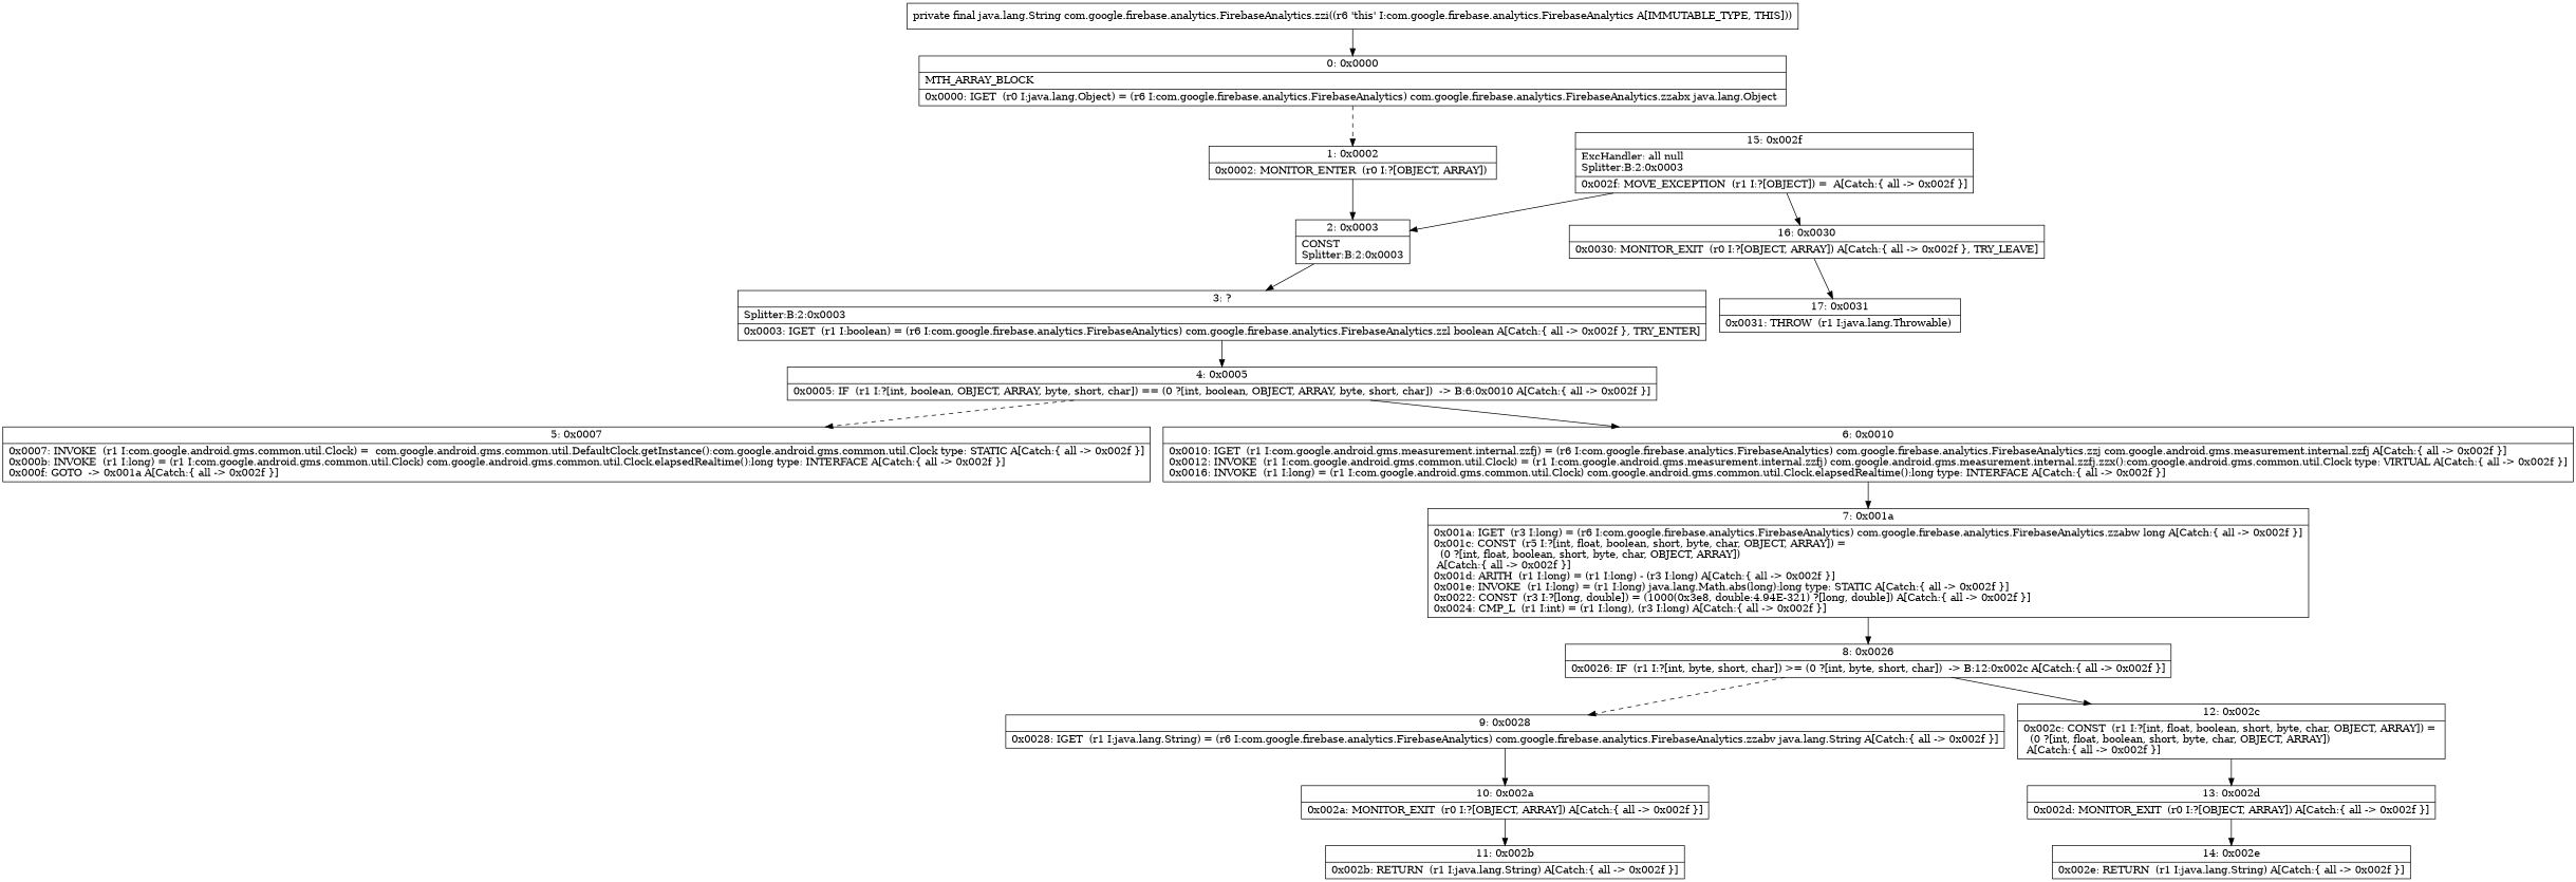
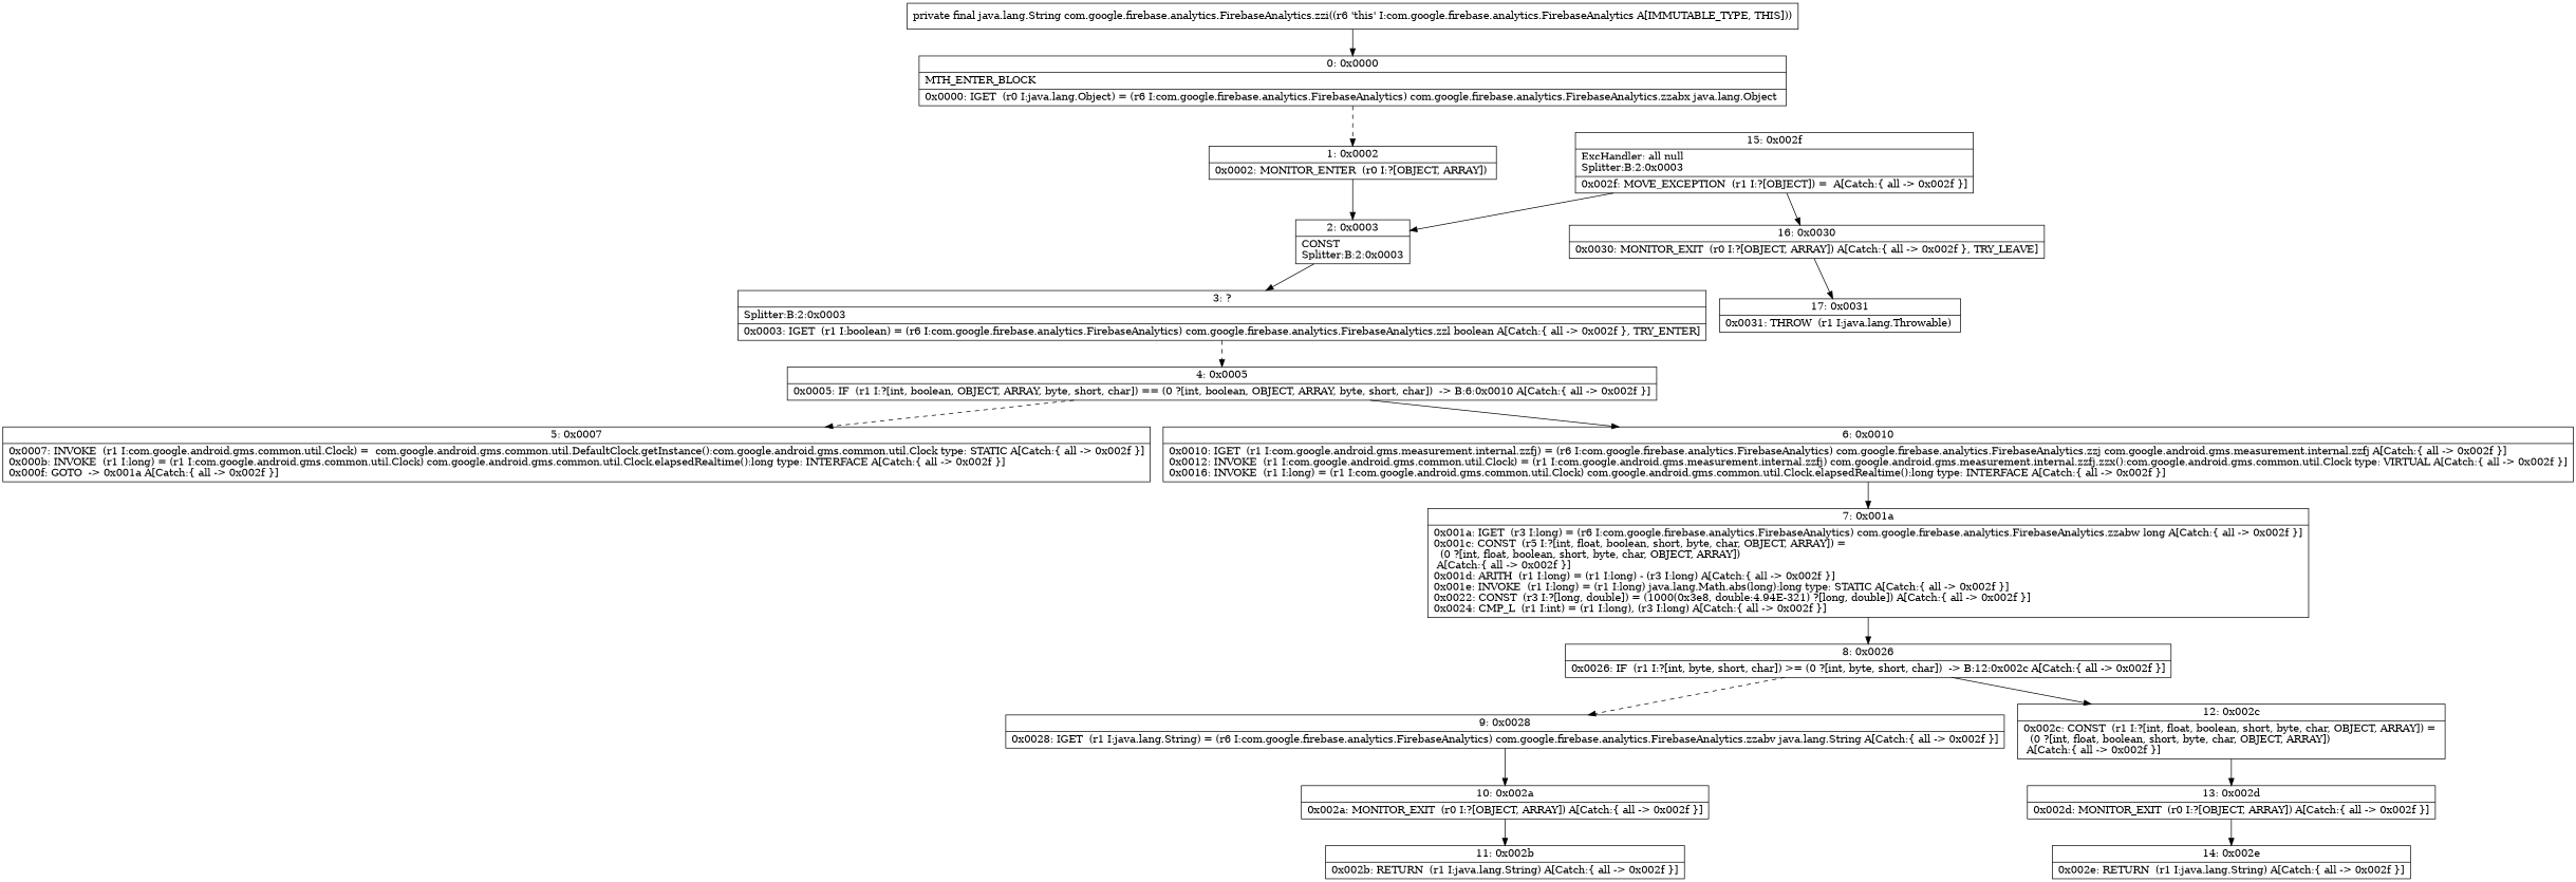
  digraph {
    node [shape=record]
-   n1 [label="{0\:\ 0x0000|MTH_ARRAY_BLOCK\l|0x0000: IGET  (r0 I:java.lang.Object) = (r6 I:com.google.firebase.analytics.FirebaseAnalytics) com.google.firebase.analytics.FirebaseAnalytics.zzabx java.lang.Object \l}"]
+   n1 [label="{0\:\ 0x0000|MTH_ENTER_BLOCK\l|0x0000: IGET  (r0 I:java.lang.Object) = (r6 I:com.google.firebase.analytics.FirebaseAnalytics) com.google.firebase.analytics.FirebaseAnalytics.zzabx java.lang.Object \l}"]
    n2 [label="{1\:\ 0x0002|0x0002: MONITOR_ENTER  (r0 I:?[OBJECT, ARRAY]) \l}"]
    n3 [label="{2\:\ 0x0003|CONST\lSplitter:B:2:0x0003\l}"]
    n4 [label="{3\:\ ?|Splitter:B:2:0x0003\l|0x0003: IGET  (r1 I:boolean) = (r6 I:com.google.firebase.analytics.FirebaseAnalytics) com.google.firebase.analytics.FirebaseAnalytics.zzl boolean A[Catch:\{ all \-\> 0x002f \}, TRY_ENTER]\l}"]
    n5 [label="{4\:\ 0x0005|0x0005: IF  (r1 I:?[int, boolean, OBJECT, ARRAY, byte, short, char]) == (0 ?[int, boolean, OBJECT, ARRAY, byte, short, char])  \-\> B:6:0x0010 A[Catch:\{ all \-\> 0x002f \}]\l}"]
    n6 [label="{15\:\ 0x002f|ExcHandler: all null\lSplitter:B:2:0x0003\l|0x002f: MOVE_EXCEPTION  (r1 I:?[OBJECT]) =  A[Catch:\{ all \-\> 0x002f \}]\l}"]
    n7 [label="{16\:\ 0x0030|0x0030: MONITOR_EXIT  (r0 I:?[OBJECT, ARRAY]) A[Catch:\{ all \-\> 0x002f \}, TRY_LEAVE]\l}"]
    n8 [label="{5\:\ 0x0007|0x0007: INVOKE  (r1 I:com.google.android.gms.common.util.Clock) =  com.google.android.gms.common.util.DefaultClock.getInstance():com.google.android.gms.common.util.Clock type: STATIC A[Catch:\{ all \-\> 0x002f \}]\l0x000b: INVOKE  (r1 I:long) = (r1 I:com.google.android.gms.common.util.Clock) com.google.android.gms.common.util.Clock.elapsedRealtime():long type: INTERFACE A[Catch:\{ all \-\> 0x002f \}]\l0x000f: GOTO  \-\> 0x001a A[Catch:\{ all \-\> 0x002f \}]\l}"]
    n9 [label="{6\:\ 0x0010|0x0010: IGET  (r1 I:com.google.android.gms.measurement.internal.zzfj) = (r6 I:com.google.firebase.analytics.FirebaseAnalytics) com.google.firebase.analytics.FirebaseAnalytics.zzj com.google.android.gms.measurement.internal.zzfj A[Catch:\{ all \-\> 0x002f \}]\l0x0012: INVOKE  (r1 I:com.google.android.gms.common.util.Clock) = (r1 I:com.google.android.gms.measurement.internal.zzfj) com.google.android.gms.measurement.internal.zzfj.zzx():com.google.android.gms.common.util.Clock type: VIRTUAL A[Catch:\{ all \-\> 0x002f \}]\l0x0016: INVOKE  (r1 I:long) = (r1 I:com.google.android.gms.common.util.Clock) com.google.android.gms.common.util.Clock.elapsedRealtime():long type: INTERFACE A[Catch:\{ all \-\> 0x002f \}]\l}"]
    n10 [label="{7\:\ 0x001a|0x001a: IGET  (r3 I:long) = (r6 I:com.google.firebase.analytics.FirebaseAnalytics) com.google.firebase.analytics.FirebaseAnalytics.zzabw long A[Catch:\{ all \-\> 0x002f \}]\l0x001c: CONST  (r5 I:?[int, float, boolean, short, byte, char, OBJECT, ARRAY]) = \l  (0 ?[int, float, boolean, short, byte, char, OBJECT, ARRAY])\l A[Catch:\{ all \-\> 0x002f \}]\l0x001d: ARITH  (r1 I:long) = (r1 I:long) \- (r3 I:long) A[Catch:\{ all \-\> 0x002f \}]\l0x001e: INVOKE  (r1 I:long) = (r1 I:long) java.lang.Math.abs(long):long type: STATIC A[Catch:\{ all \-\> 0x002f \}]\l0x0022: CONST  (r3 I:?[long, double]) = (1000(0x3e8, double:4.94E\-321) ?[long, double]) A[Catch:\{ all \-\> 0x002f \}]\l0x0024: CMP_L  (r1 I:int) = (r1 I:long), (r3 I:long) A[Catch:\{ all \-\> 0x002f \}]\l}"]
    n11 [label="{8\:\ 0x0026|0x0026: IF  (r1 I:?[int, byte, short, char]) \>= (0 ?[int, byte, short, char])  \-\> B:12:0x002c A[Catch:\{ all \-\> 0x002f \}]\l}"]
    n12 [label="{9\:\ 0x0028|0x0028: IGET  (r1 I:java.lang.String) = (r6 I:com.google.firebase.analytics.FirebaseAnalytics) com.google.firebase.analytics.FirebaseAnalytics.zzabv java.lang.String A[Catch:\{ all \-\> 0x002f \}]\l}"]
    n13 [label="{12\:\ 0x002c|0x002c: CONST  (r1 I:?[int, float, boolean, short, byte, char, OBJECT, ARRAY]) = \l  (0 ?[int, float, boolean, short, byte, char, OBJECT, ARRAY])\l A[Catch:\{ all \-\> 0x002f \}]\l}"]
    n14 [label="{10\:\ 0x002a|0x002a: MONITOR_EXIT  (r0 I:?[OBJECT, ARRAY]) A[Catch:\{ all \-\> 0x002f \}]\l}"]
    n15 [label="{13\:\ 0x002d|0x002d: MONITOR_EXIT  (r0 I:?[OBJECT, ARRAY]) A[Catch:\{ all \-\> 0x002f \}]\l}"]
    n16 [label="{11\:\ 0x002b|0x002b: RETURN  (r1 I:java.lang.String) A[Catch:\{ all \-\> 0x002f \}]\l}"]
    n17 [label="{14\:\ 0x002e|0x002e: RETURN  (r1 I:java.lang.String) A[Catch:\{ all \-\> 0x002f \}]\l}"]
    n18 [label="{17\:\ 0x0031|0x0031: THROW  (r1 I:java.lang.Throwable) \l}"]
    n19 [label="{private final java.lang.String com.google.firebase.analytics.FirebaseAnalytics.zzi((r6 'this' I:com.google.firebase.analytics.FirebaseAnalytics A[IMMUTABLE_TYPE, THIS])) }"]
    n1 -> n2 [style=dashed]
    n2 -> n3
    n3 -> n4
-   n4 -> n5
+   n4 -> n5 [style=dashed]
    n5 -> n8 [style=dashed]
    n5 -> n9
    n6 -> n3
    n6 -> n7
    n7 -> n18
    n9 -> n10
    n10 -> n11
    n11 -> n12 [style=dashed]
    n11 -> n13
    n12 -> n14
    n13 -> n15
    n14 -> n16
    n15 -> n17
    n19 -> n1
  }
